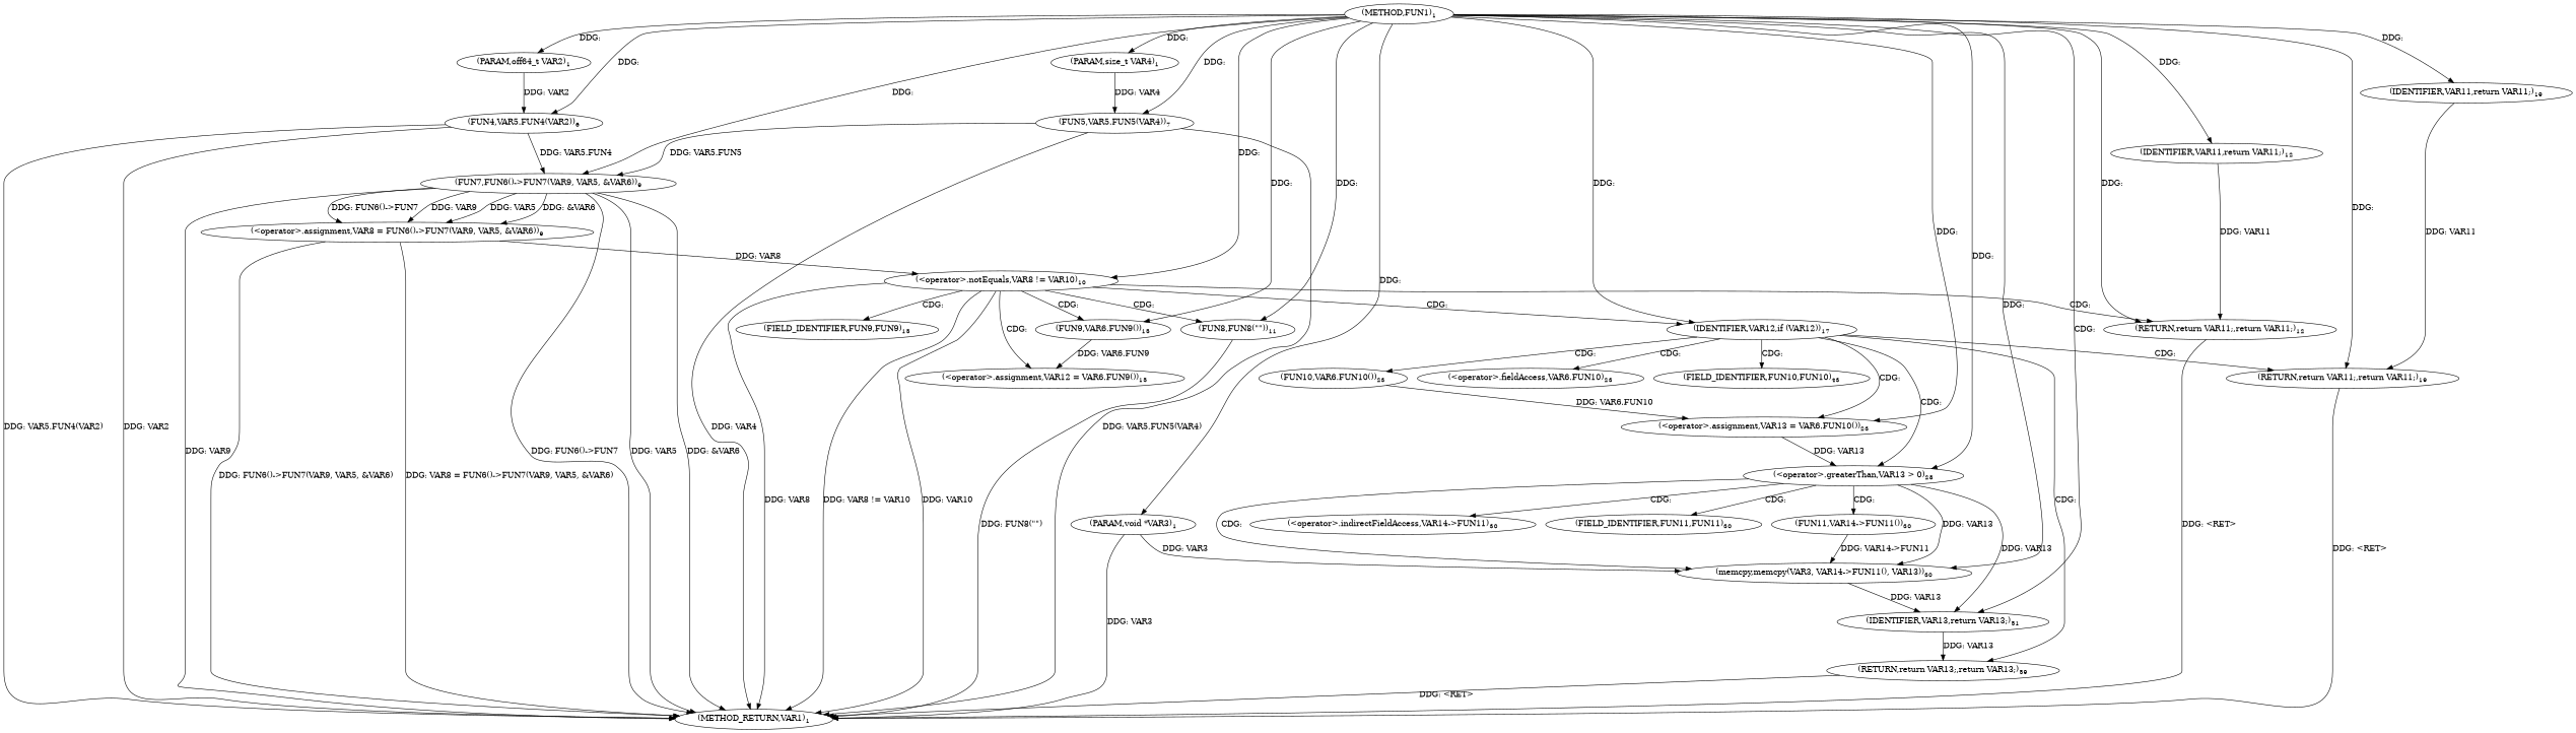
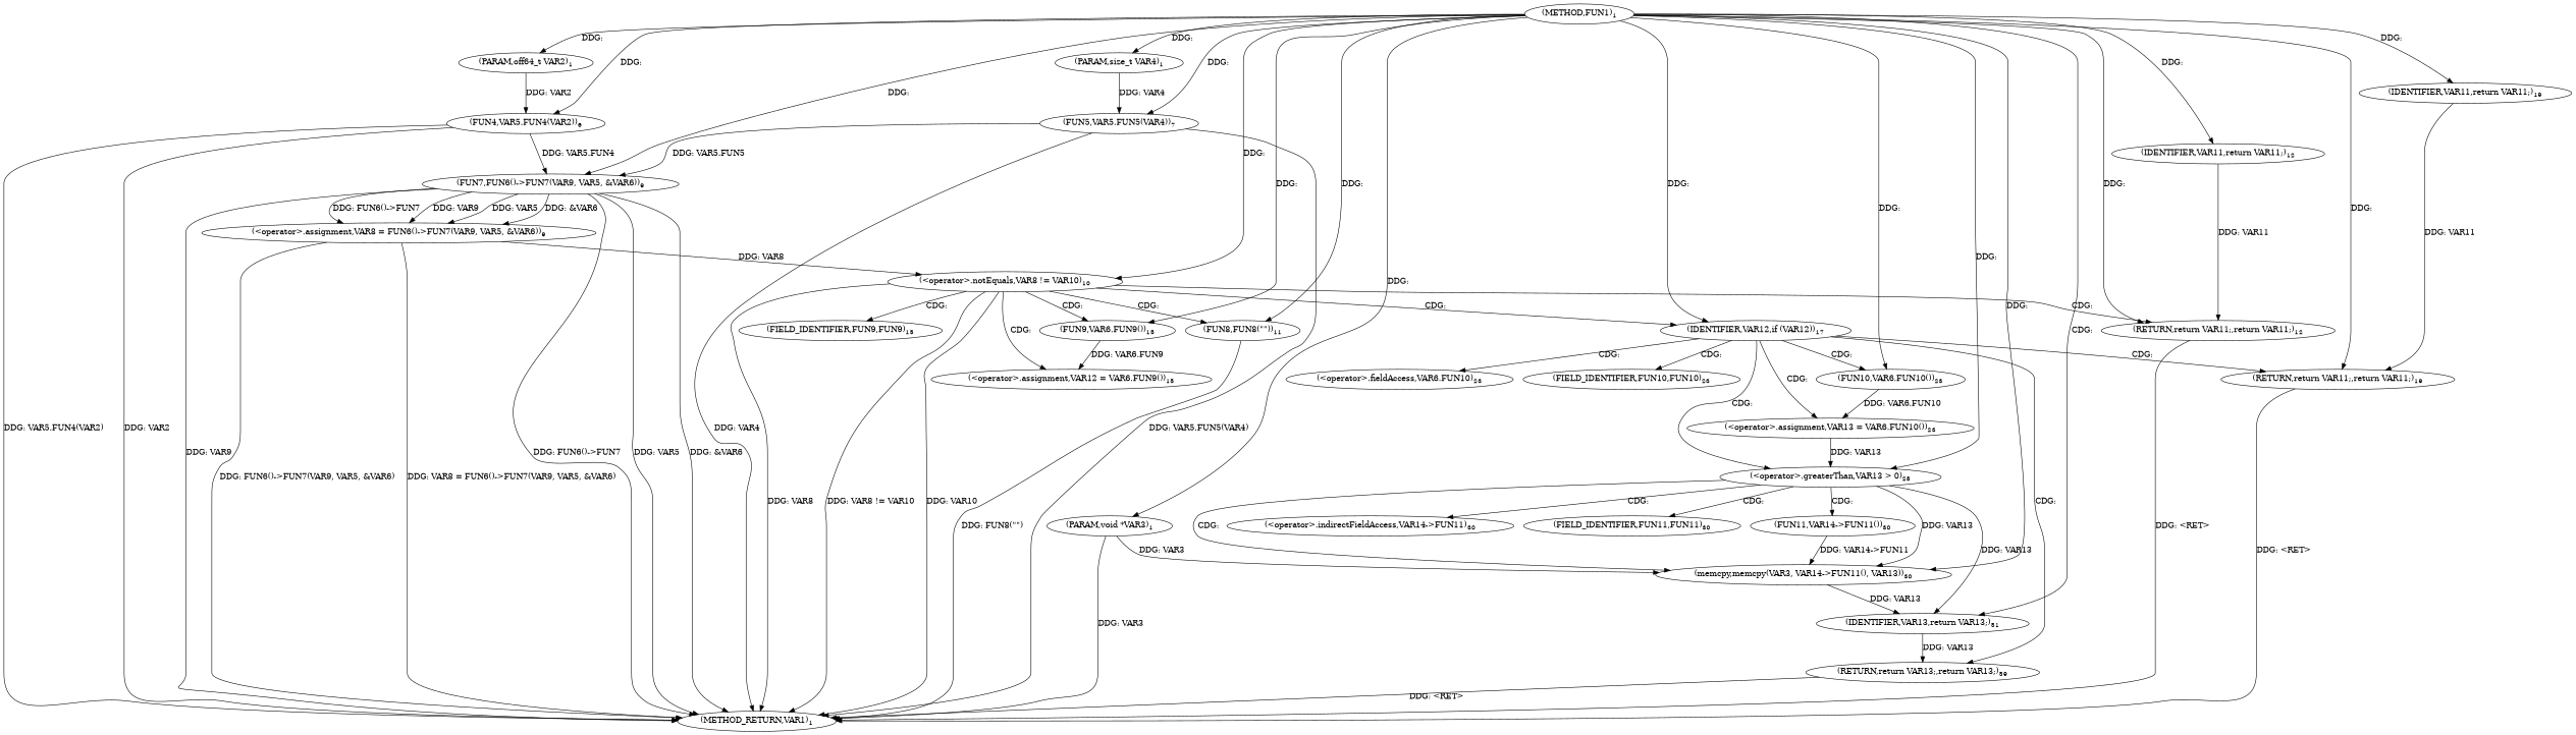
  digraph {
    n1 [label=<(METHOD,FUN1)<SUB>1</SUB>>]
    n2 [label=<(PARAM,off64_t VAR2)<SUB>1</SUB>>]
    n3 [label=<(PARAM,void *VAR3)<SUB>1</SUB>>]
    n4 [label=<(PARAM,size_t VAR4)<SUB>1</SUB>>]
    n5 [label=<(FUN4,VAR5.FUN4(VAR2))<SUB>6</SUB>>]
    n6 [label=<(FUN5,VAR5.FUN5(VAR4))<SUB>7</SUB>>]
    n7 [label=<(&lt;operator&gt;.notEquals,VAR8 != VAR10)<SUB>10</SUB>>]
    n8 [label=<(IDENTIFIER,VAR12,if (VAR12))<SUB>17</SUB>>]
    n9 [label=<(&lt;operator&gt;.greaterThan,VAR13 &gt; 0)<SUB>28</SUB>>]
    n10 [label=<(IDENTIFIER,VAR13,return VAR13;)<SUB>51</SUB>>]
    n11 [label=<(FUN7,FUN6()-&gt;FUN7(VAR9, VAR5, &amp;VAR6))<SUB>9</SUB>>]
    n12 [label=<(FUN8,FUN8(&quot;&quot;))<SUB>11</SUB>>]
    n13 [label=<(RETURN,return VAR11;,return VAR11;)<SUB>12</SUB>>]
    n14 [label=<(FUN9,VAR6.FUN9())<SUB>15</SUB>>]
    n15 [label=<(RETURN,return VAR11;,return VAR11;)<SUB>19</SUB>>]
    n16 [label=<(FUN10,VAR6.FUN10())<SUB>23</SUB>>]
    n17 [label=<(memcpy,memcpy(VAR3, VAR14-&gt;FUN11(), VAR13))<SUB>30</SUB>>]
    n18 [label=<(IDENTIFIER,VAR11,return VAR11;)<SUB>12</SUB>>]
    n19 [label=<(IDENTIFIER,VAR11,return VAR11;)<SUB>19</SUB>>]
    n20 [label=<(METHOD_RETURN,VAR1)<SUB>1</SUB>>]
    n21 [label=<(&lt;operator&gt;.assignment,VAR12 = VAR6.FUN9())<SUB>15</SUB>>]
    n22 [label=<(FIELD_IDENTIFIER,FUN9,FUN9)<SUB>15</SUB>>]
    n23 [label=<(&lt;operator&gt;.assignment,VAR13 = VAR6.FUN10())<SUB>23</SUB>>]
    n24 [label=<(RETURN,return VAR13;,return VAR13;)<SUB>59</SUB>>]
    n25 [label=<(&lt;operator&gt;.fieldAccess,VAR6.FUN10)<SUB>23</SUB>>]
-   n26 [label=<(FIELD_IDENTIFIER,FUN10,FUN10)<SUB>43</SUB>>]
+   n26 [label=<(FIELD_IDENTIFIER,FUN10,FUN10)<SUB>23</SUB>>]
    n27 [label=<(FUN11,VAR14-&gt;FUN11())<SUB>30</SUB>>]
    n28 [label=<(&lt;operator&gt;.indirectFieldAccess,VAR14-&gt;FUN11)<SUB>30</SUB>>]
    n29 [label=<(FIELD_IDENTIFIER,FUN11,FUN11)<SUB>30</SUB>>]
    n30 [label=<(&lt;operator&gt;.assignment,VAR8 = FUN6()-&gt;FUN7(VAR9, VAR5, &amp;VAR6))<SUB>9</SUB>>]
    n1 -> n2 [label="DDG: "]
    n1 -> n3 [label="DDG: "]
    n1 -> n4 [label="DDG: "]
    n1 -> n5 [label="DDG: "]
    n1 -> n6 [label="DDG: "]
    n1 -> n7 [label="DDG: "]
    n1 -> n8 [label="DDG: "]
    n1 -> n9 [label="DDG: "]
    n1 -> n10 [label="CDG: "]
    n1 -> n11 [label="DDG: "]
    n1 -> n12 [label="DDG: "]
    n1 -> n13 [label="DDG: "]
    n1 -> n14 [label="DDG: "]
    n1 -> n15 [label="DDG: "]
-   n1 -> n23 [label="DDG: "]
+   n1 -> n16 [label="DDG: "]
    n1 -> n17 [label="DDG: "]
    n1 -> n18 [label="DDG: "]
    n1 -> n19 [label="DDG: "]
    n2 -> n5 [label="DDG: VAR2"]
    n3 -> n17 [label="DDG: VAR3"]
    n3 -> n20 [label="DDG: VAR3"]
    n4 -> n6 [label="DDG: VAR4"]
    n5 -> n11 [label="DDG: VAR5.FUN4"]
    n5 -> n20 [label="DDG: VAR2"]
    n5 -> n20 [label="DDG: VAR5.FUN4(VAR2)"]
    n6 -> n11 [label="DDG: VAR5.FUN5"]
    n6 -> n20 [label="DDG: VAR4"]
    n6 -> n20 [label="DDG: VAR5.FUN5(VAR4)"]
    n7 -> n8 [label="CDG: "]
    n7 -> n12 [label="CDG: "]
    n7 -> n13 [label="CDG: "]
    n7 -> n14 [label="CDG: "]
    n7 -> n20 [label="DDG: VAR8"]
    n7 -> n20 [label="DDG: VAR8 != VAR10"]
    n7 -> n20 [label="DDG: VAR10"]
    n7 -> n21 [label="CDG: "]
    n7 -> n22 [label="CDG: "]
    n8 -> n9 [label="CDG: "]
    n8 -> n15 [label="CDG: "]
    n8 -> n16 [label="CDG: "]
    n8 -> n23 [label="CDG: "]
    n8 -> n24 [label="CDG: "]
    n8 -> n25 [label="CDG: "]
    n8 -> n26 [label="CDG: "]
    n9 -> n10 [label="DDG: VAR13"]
    n9 -> n17 [label="DDG: VAR13"]
    n9 -> n17 [label="CDG: "]
    n9 -> n27 [label="CDG: "]
    n9 -> n28 [label="CDG: "]
    n9 -> n29 [label="CDG: "]
    n10 -> n24 [label="DDG: VAR13"]
    n11 -> n20 [label="DDG: FUN6()-&gt;FUN7"]
    n11 -> n20 [label="DDG: VAR5"]
    n11 -> n20 [label="DDG: &amp;VAR6"]
    n11 -> n20 [label="DDG: VAR9"]
    n11 -> n30 [label="DDG: FUN6()-&gt;FUN7"]
    n11 -> n30 [label="DDG: VAR9"]
    n11 -> n30 [label="DDG: VAR5"]
    n11 -> n30 [label="DDG: &amp;VAR6"]
    n12 -> n20 [label="DDG: FUN8(&quot;&quot;)"]
    n13 -> n20 [label="DDG: &lt;RET&gt;"]
    n14 -> n21 [label="DDG: VAR6.FUN9"]
    n15 -> n20 [label="DDG: &lt;RET&gt;"]
    n16 -> n23 [label="DDG: VAR6.FUN10"]
    n17 -> n10 [label="DDG: VAR13"]
    n18 -> n13 [label="DDG: VAR11"]
    n19 -> n15 [label="DDG: VAR11"]
    n23 -> n9 [label="DDG: VAR13"]
    n24 -> n20 [label="DDG: &lt;RET&gt;"]
    n27 -> n17 [label="DDG: VAR14-&gt;FUN11"]
    n30 -> n7 [label="DDG: VAR8"]
    n30 -> n20 [label="DDG: FUN6()-&gt;FUN7(VAR9, VAR5, &amp;VAR6)"]
    n30 -> n20 [label="DDG: VAR8 = FUN6()-&gt;FUN7(VAR9, VAR5, &amp;VAR6)"]
  }
